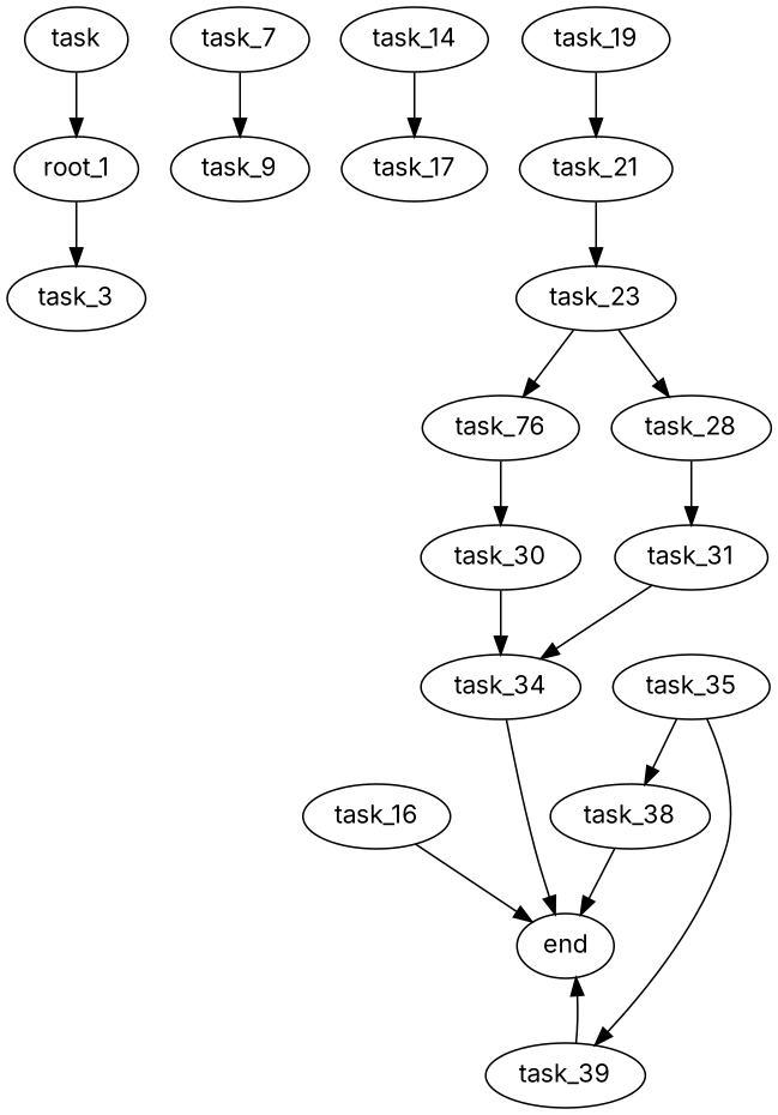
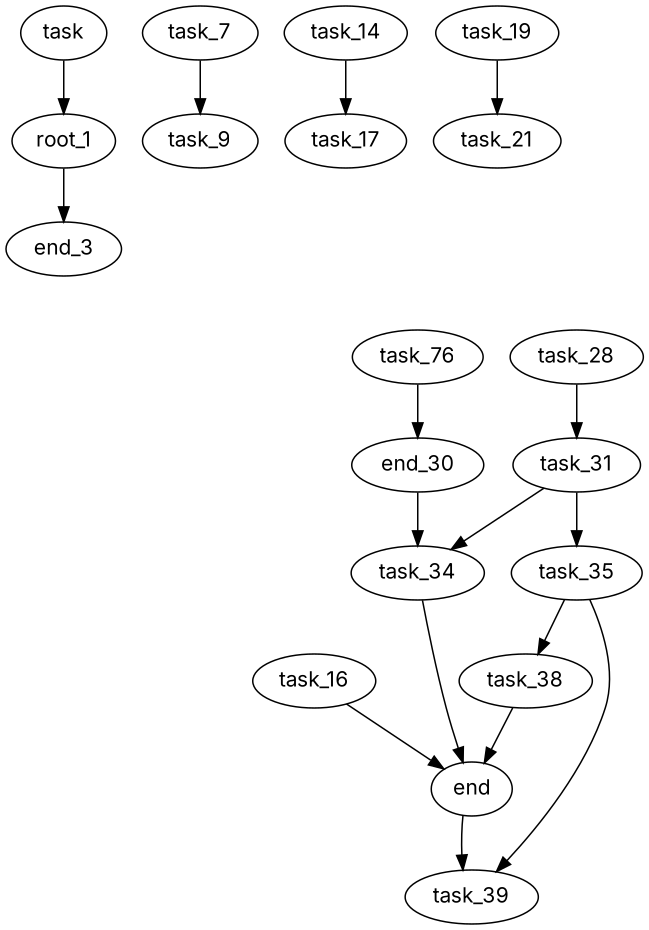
  digraph {
    fontname=Inter
    node [fontname=Inter]
    edge [fontname=Inter]
    n1 [label=task]
    n2 [label=root_1]
-   task_3
+   task_3 [label=end_3]
    task_7
    task_9
    task_14
    task_17
    task_16
    end
    task_19
    task_21
-   task_23
    n13 [label=task_76]
    task_28
-   task_30
+   task_30 [label=end_30]
    task_31
    task_34
    task_35
    task_38
    task_39
    n1 -> n2
    n2 -> task_3
    task_7 -> task_9
    task_14 -> task_17
    task_16 -> end
    task_19 -> task_21
-   task_21 -> task_23
-   task_23 -> n13
-   task_23 -> task_28
    n13 -> task_30
    task_28 -> task_31
    task_30 -> task_34
    task_31 -> task_34
+   task_31 -> task_35
    task_34 -> end
    task_35 -> task_38
    task_35 -> task_39
    task_38 -> end
-   task_39 -> end
+   end -> task_39
  }
